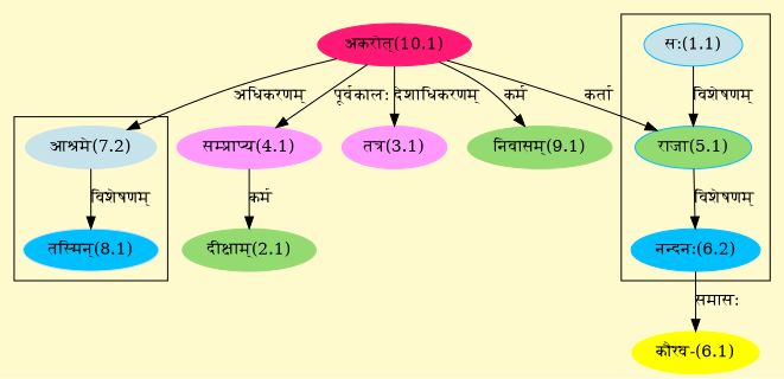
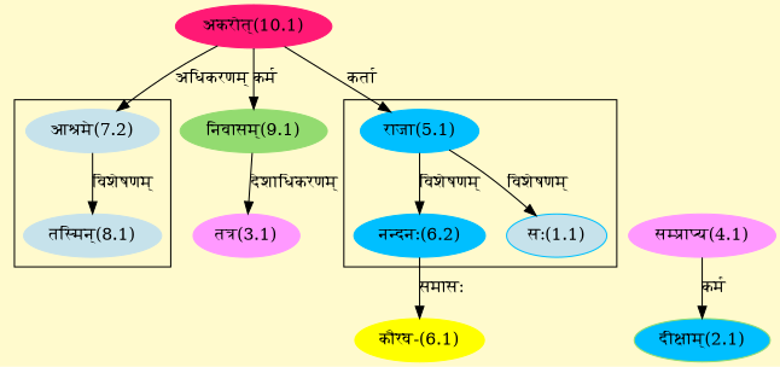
  digraph {
    bgcolor=lemonchiffon1
    compound=true
    rankdir=BT
    node [color="#00BFFF" style=filled]
    edge [dir=back]
    n1 [fillcolor="#C6E2EB" label="सः(1.1)"]
-   n2 [label="राजा(5.1)" fillcolor="#93DB70"]
+   n2 [label="राजा(5.1)"]
    n3 [label="नन्दनः(6.2)"]
-   n4 [color="#C6E2EB" label="तस्मिन्(8.1)" fillcolor="#00BFFF"]
+   n4 [color="#C6E2EB" label="तस्मिन्(8.1)"]
    n5 [color="#C6E2EB" label="आश्रमे(7.2)"]
    n6 [color="#FF1975" label="अकरोत्(10.1)"]
-   n7 [color="#93DB70" label="दीक्षाम्(2.1)"]
+   n7 [color="#93DB70" label="दीक्षाम्(2.1)" fillcolor="#00BFFF"]
    n8 [color="#FF99FF" label="सम्प्राप्य(4.1)"]
    n9 [color="#FF99FF" label="तत्र(3.1)"]
    n10 [color="#FFFF00" label="कौरव-(6.1)"]
    n11 [color="#93DB70" label="निवासम्(9.1)"]
    subgraph cluster_1 {
      n1
      n2
      n3
    }
    subgraph cluster_2 {
      n4
      n5
    }
-   n2 -> n1 [label="विशेषणम्"]
+   n1 -> n2 [label="विशेषणम्"]
    n2 -> n6 [label="कर्ता"]
    n3 -> n2 [label="विशेषणम्"]
    n4 -> n5 [label="विशेषणम्"]
    n5 -> n6 [label="अधिकरणम्"]
    n7 -> n8 [label="कर्म"]
-   n8 -> n6 [label="पूर्वकालः"]
-   n9 -> n6 [label="देशाधिकरणम्"]
+   n9 -> n11 [label="देशाधिकरणम्"]
    n10 -> n3 [label="समासः"]
    n11 -> n6 [label="कर्म"]
  }
